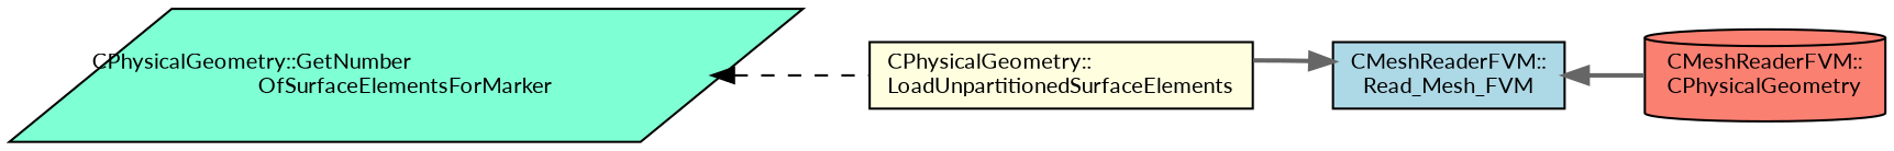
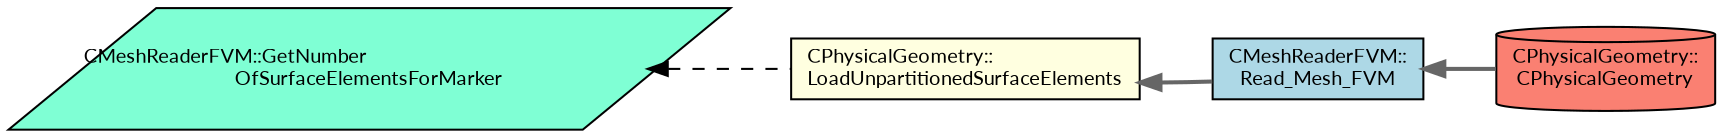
  digraph {
    fontname=Lato
    rankdir=LR
    node [color=black fontname=Lato fontsize=10 shape=box style=filled]
    edge [color=gray40 dir=back fontname=Lato fontsize=10 labelfontname=Helvetica labelfontsize=10 style=bold]
-   n1 [fillcolor=aquamarine fontcolor=black height=0.2 label="CPhysicalGeometry::GetNumber\lOfSurfaceElementsForMarker" shape=parallelogram width=0.4]
+   n1 [fillcolor=aquamarine fontcolor=black height=0.2 label="CMeshReaderFVM::GetNumber\lOfSurfaceElementsForMarker" shape=parallelogram width=0.4]
    n2 [fillcolor=lightyellow height=0.2 label="CPhysicalGeometry::\lLoadUnpartitionedSurfaceElements" width=0.4]
    n3 [fillcolor=lightblue height=0.2 label="CMeshReaderFVM::\lRead_Mesh_FVM" width=0.4]
-   n4 [fillcolor=salmon height=0.2 label="CMeshReaderFVM::\lCPhysicalGeometry" shape=cylinder width=0.4]
+   n4 [fillcolor=salmon height=0.2 label="CPhysicalGeometry::\lCPhysicalGeometry" shape=cylinder width=0.4]
    n1 -> n2 [color=black style=dashed]
-   n3 -> n2
+   n2 -> n3
    n3 -> n4
  }
